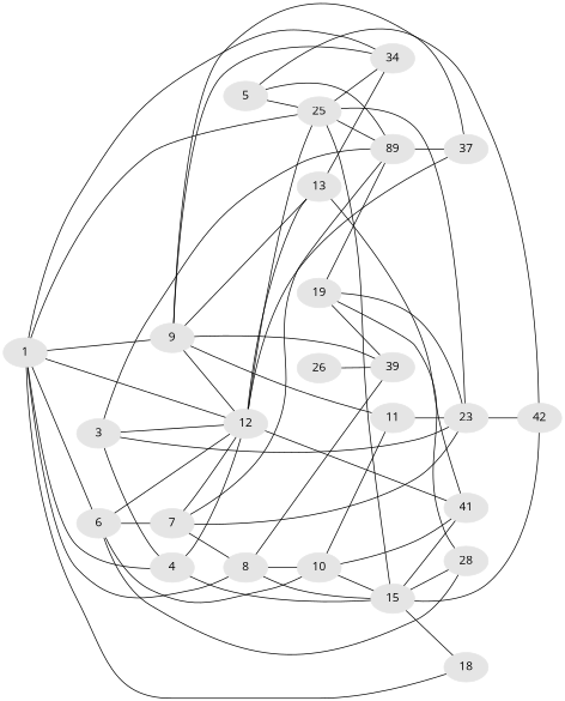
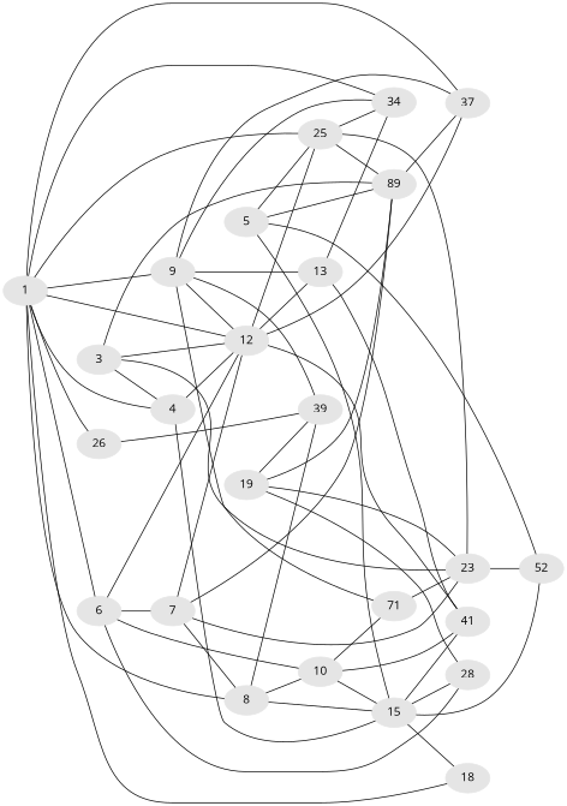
  graph {
    fontname="Open Sans"
    rankdir=LR
    node [color=gray90 fontname="Open Sans" style=filled]
    edge [fontname="Open Sans"]
    1 [super="+2+32+16"]
    4 [super="+17"]
    6 [super="+43"]
    8 [super="+35"]
    9 [super="+30+22"]
    12 [super="+33+14"]
    18
    n8 [label=25 super="+21"]
    26
    34 [super="+46"]
    37
    15 [super="+45"]
    7 [super="+38"]
    10 [super="+27"]
    28
    39
-   11
+   11 [label=71]
    13 [super="+25"]
    41
    23 [super="+40"]
    n21 [label=89 super="+36"]
    3
-   42
+   42 [label=52]
    5
    19 [super="+44"]
    1 -- 4
    1 -- 6
    1 -- 8
    1 -- 9 [weight=2]
    1 -- 12
    1 -- 18
    1 -- n8
+   1 -- 26
    1 -- 34 [weight=2]
+   1 -- 37
    4 -- 12 [weight=2]
    4 -- 15
    6 -- 12
    6 -- 7 [weight=2]
    6 -- 10
    6 -- 28
    8 -- 15
    8 -- 10
    8 -- 39
    9 -- 12
    9 -- 34
    9 -- 37
    9 -- 39
    9 -- 11
    9 -- 13
    12 -- n8
    12 -- 37
    12 -- 13
    12 -- 41
    n8 -- 34
    n8 -- 23
    n8 -- n21
    26 -- 39
    15 -- 18
    15 -- 28
    15 -- 41
    15 -- 42
    7 -- 8
    7 -- 12
    7 -- 23
    7 -- n21
    10 -- 15
    10 -- 11
    10 -- 41
    11 -- 23
    13 -- 34 [weight=2]
    13 -- 41
    23 -- 42
    n21 -- 37
    3 -- 4
    3 -- 12
    3 -- 23
    3 -- n21
    5 -- n8
-   n8 -- 15
+   5 -- 15
    5 -- n21
    5 -- 42
    19 -- 28
    19 -- 39
    19 -- 23
    19 -- n21
  }
